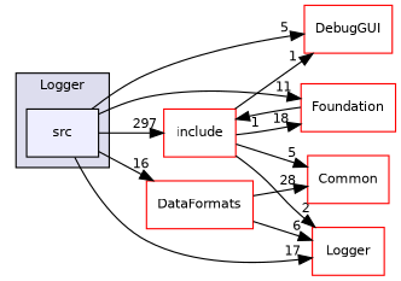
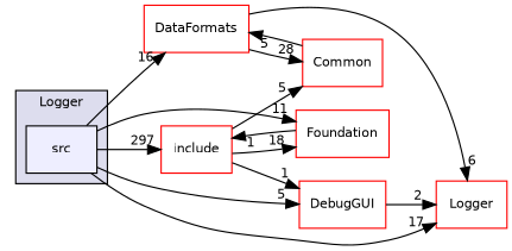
  digraph {
    compound=true
    rankdir=LR
    node [fontname=Helvetica fontsize=10 shape=box color=red]
    edge [headlabel=5 labeldistance=1.5 labelfontname=Helvetica labelfontsize=10]
    n1 [fillcolor="#eeeeff" label=src pencolor=black style=filled color=""]
    n2 [label=DebugGUI]
    n3 [label=Foundation]
    n4 [label=include]
    n5 [label=Logger]
    n6 [label=DataFormats]
    n7 [label=Common]
    subgraph cluster_1 {
      bgcolor="#ddddee"
      fontname=Helvetica
      fontsize=10
      label=Logger
      pencolor=black
      n1
    }
    n1 -> n2
    n1 -> n3 [headlabel=11]
    n1 -> n4 [headlabel=297]
    n1 -> n5 [headlabel=17]
    n1 -> n6 [headlabel=16]
    n3 -> n4 [headlabel=1]
    n4 -> n2 [headlabel=1]
    n4 -> n3 [headlabel=18]
-   n4 -> n5 [headlabel=2]
+   n2 -> n5 [headlabel=2]
    n4 -> n7
    n6 -> n5 [headlabel=6]
    n6 -> n7 [headlabel=28]
+   n7 -> n6
  }
